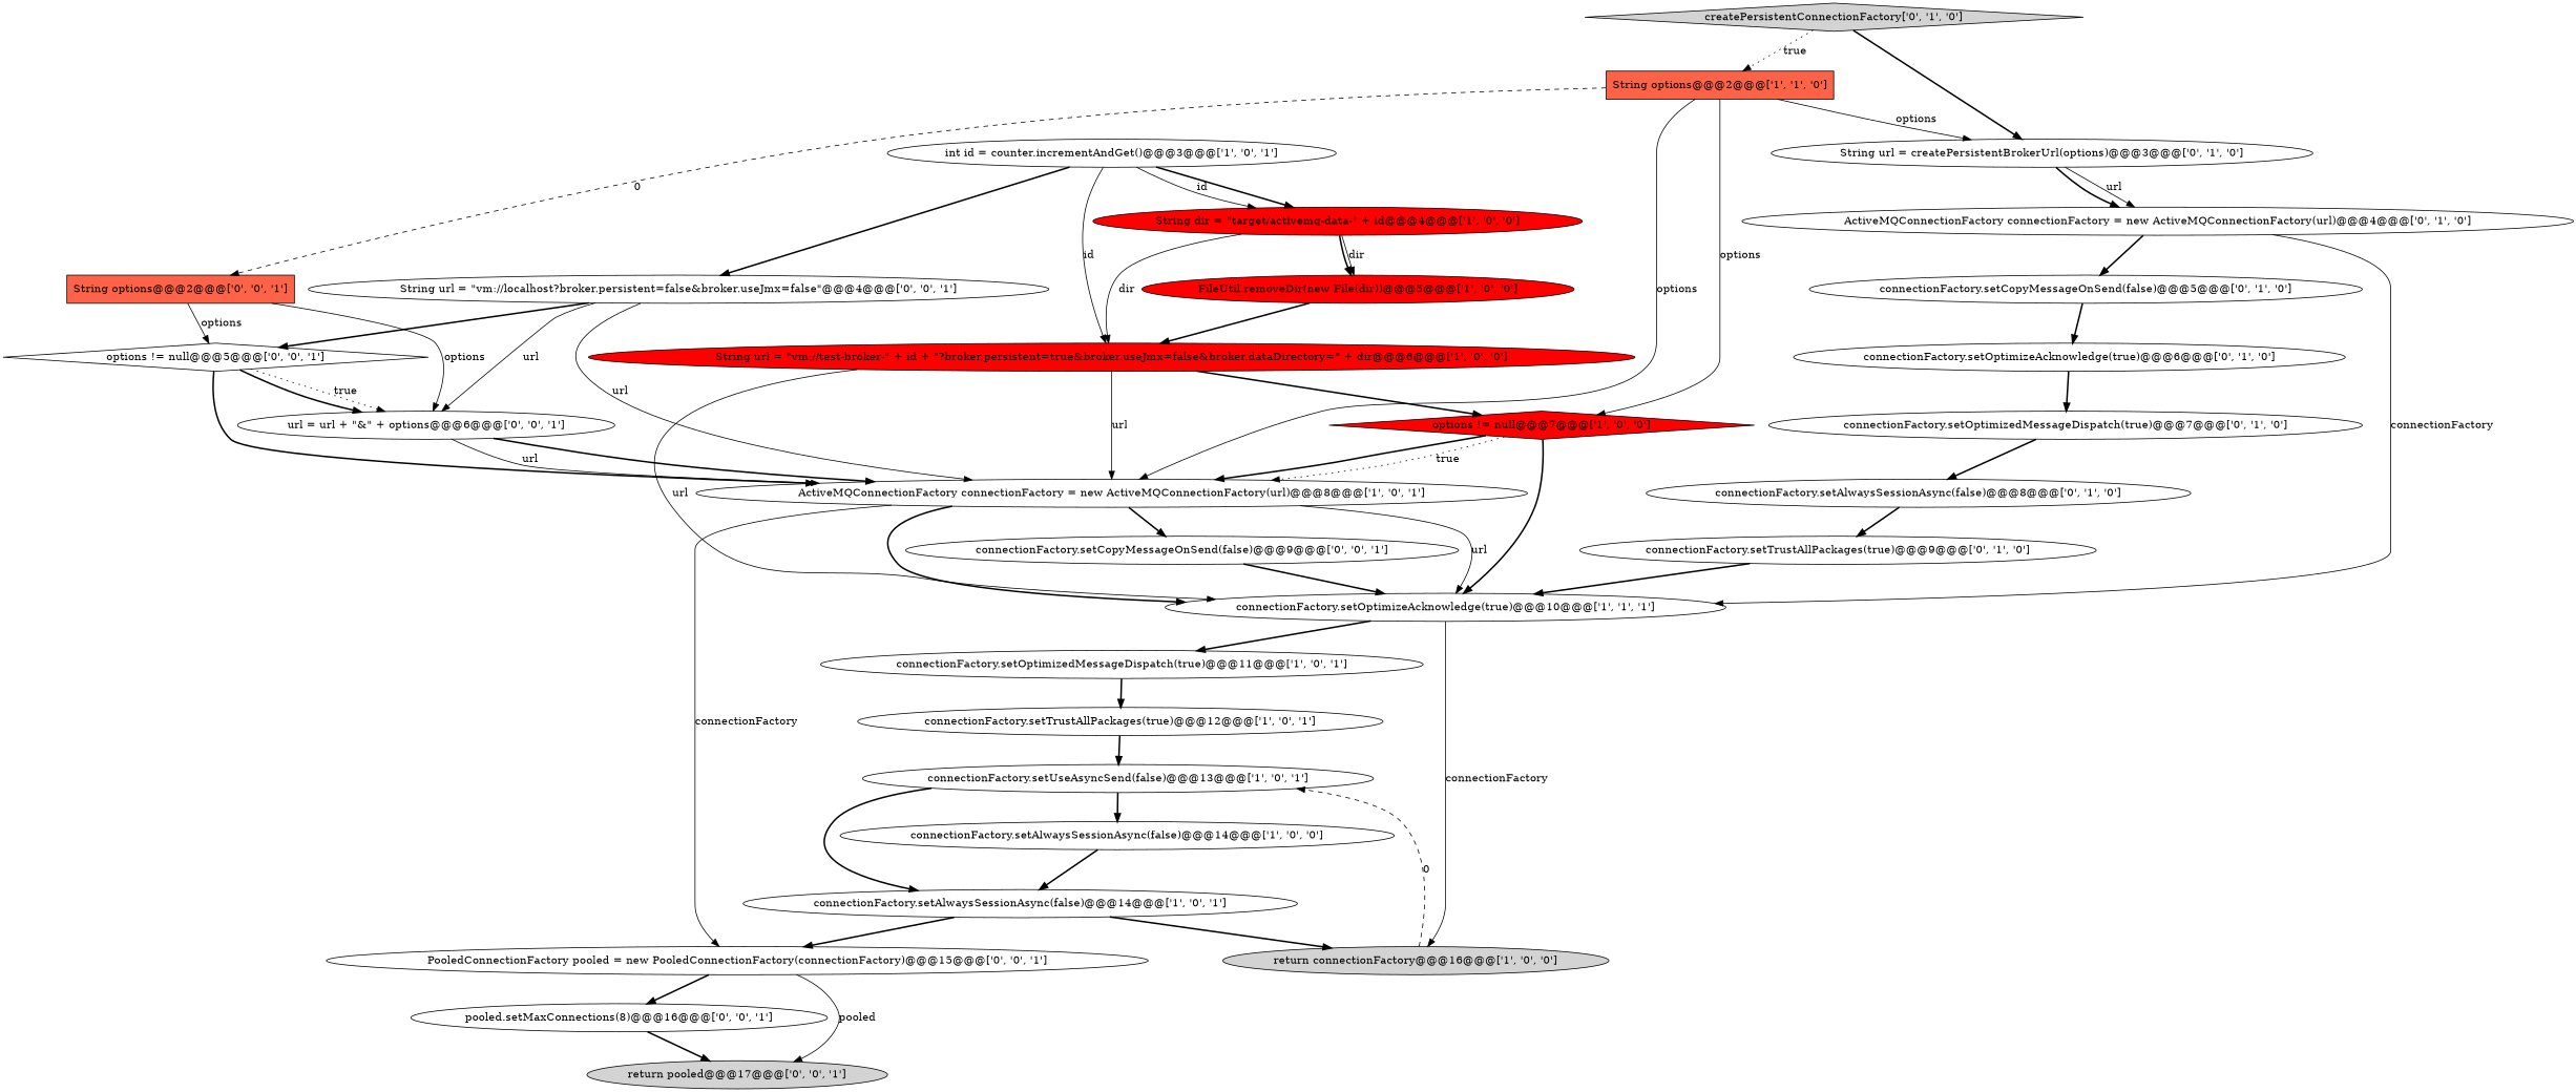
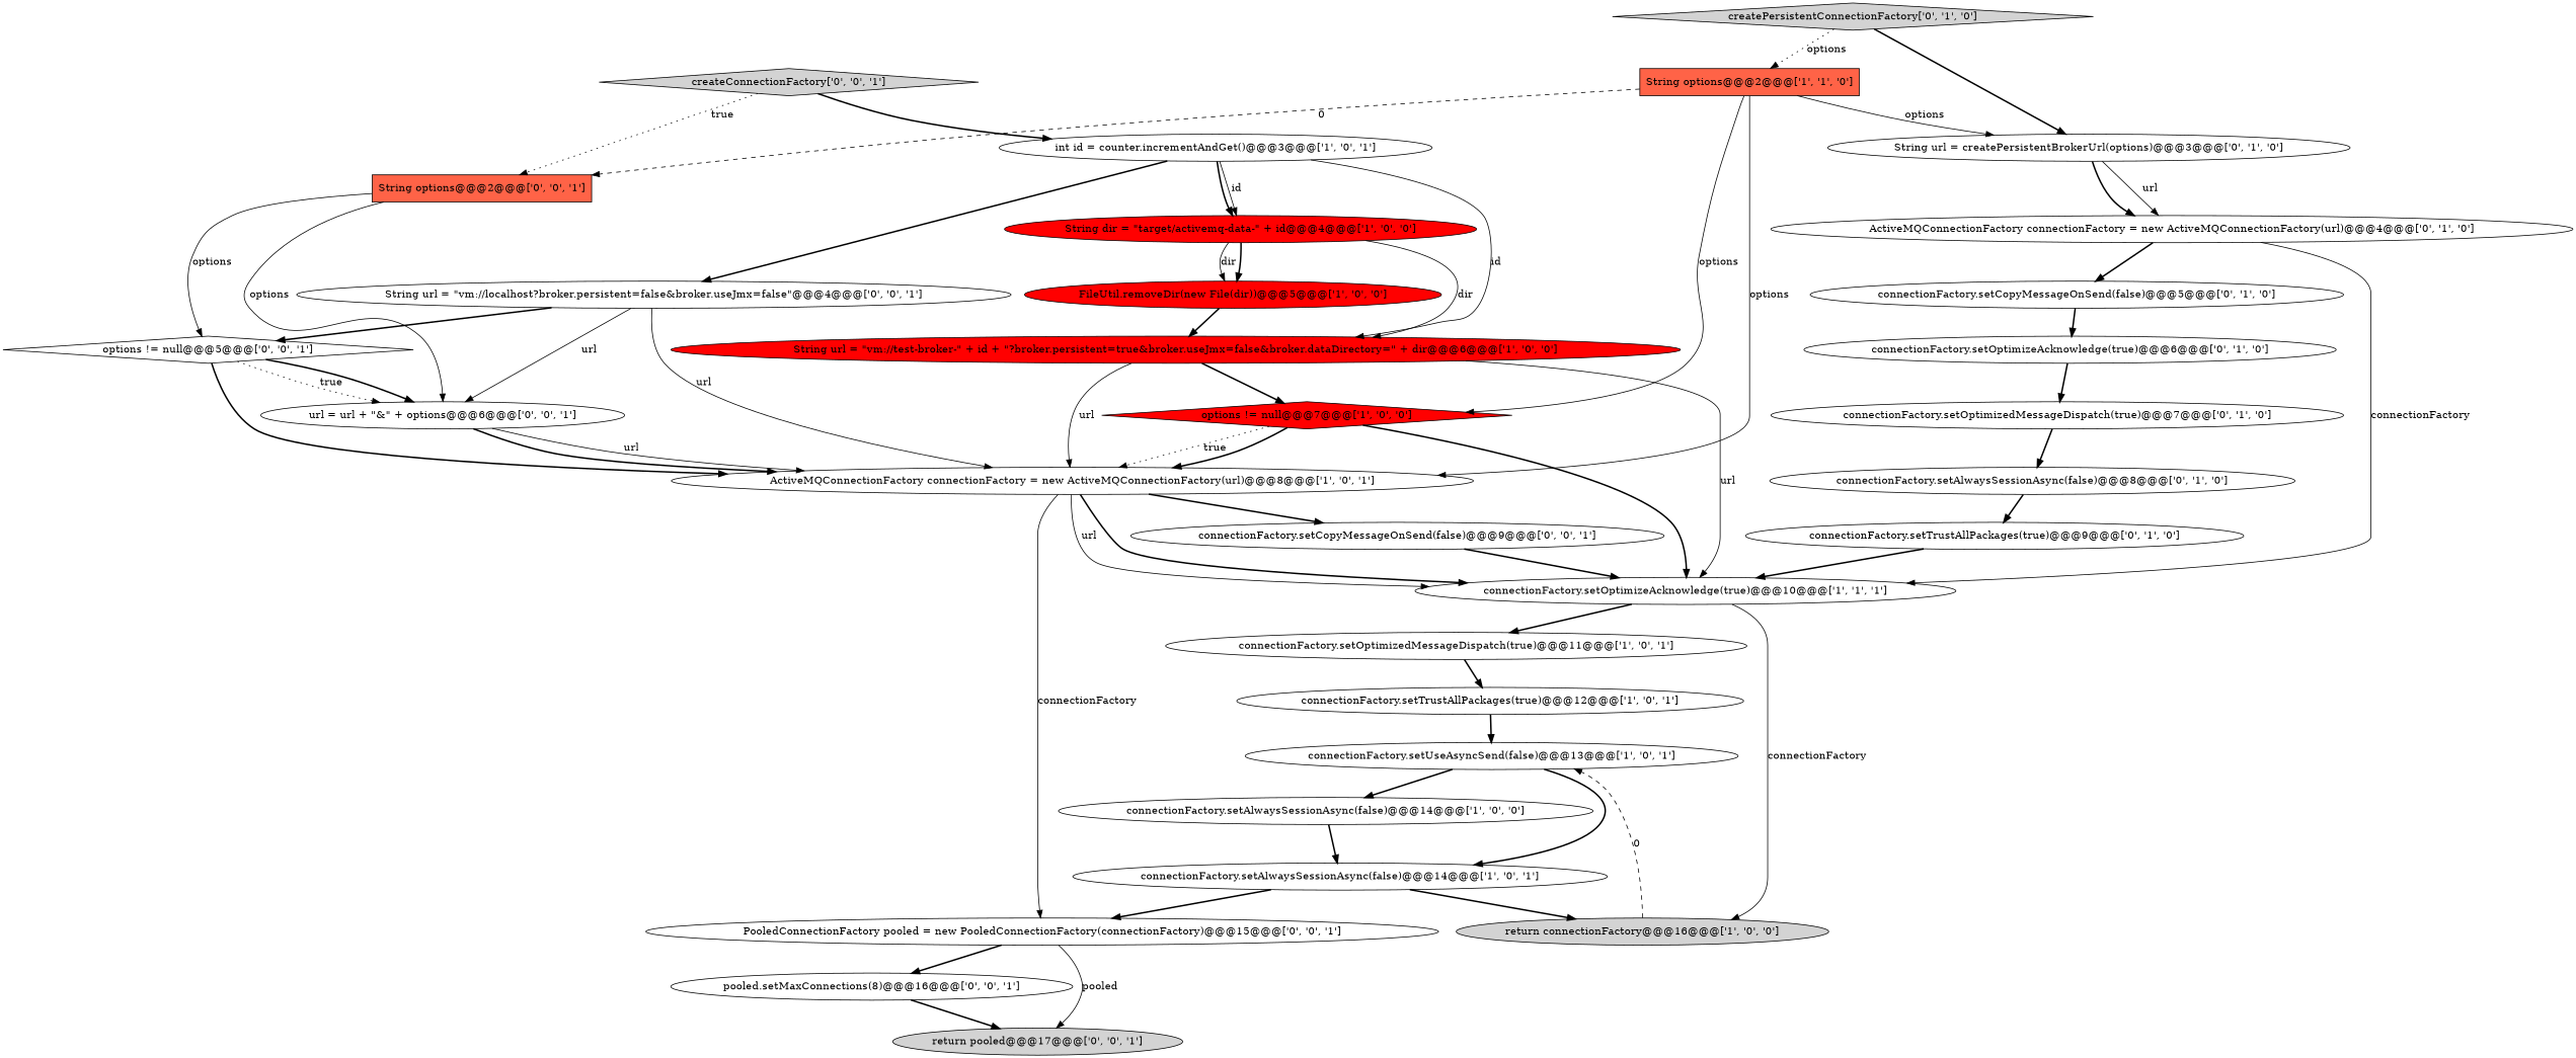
  digraph {
    node [fillcolor=white shape=ellipse style=filled]
    edge [style=bold]
    n1 [label="url = url + \"&\" + options@@@6@@@['0', '0', '1']"]
    n2 [label="ActiveMQConnectionFactory connectionFactory = new ActiveMQConnectionFactory(url)@@@8@@@['1', '0', '1']"]
    n3 [label="connectionFactory.setOptimizeAcknowledge(true)@@@10@@@['1', '1', '1']"]
    n4 [label="PooledConnectionFactory pooled = new PooledConnectionFactory(connectionFactory)@@@15@@@['0', '0', '1']"]
    n5 [label="connectionFactory.setCopyMessageOnSend(false)@@@9@@@['0', '0', '1']"]
    n6 [label="connectionFactory.setOptimizedMessageDispatch(true)@@@11@@@['1', '0', '1']"]
    n7 [label="connectionFactory.setTrustAllPackages(true)@@@12@@@['1', '0', '1']"]
    n8 [label="connectionFactory.setUseAsyncSend(false)@@@13@@@['1', '0', '1']"]
    n9 [label="connectionFactory.setOptimizeAcknowledge(true)@@@6@@@['0', '1', '0']"]
    n10 [label="connectionFactory.setOptimizedMessageDispatch(true)@@@7@@@['0', '1', '0']"]
    n11 [label="connectionFactory.setAlwaysSessionAsync(false)@@@8@@@['0', '1', '0']"]
    n12 [label="options != null@@@5@@@['0', '0', '1']" shape=diamond]
    n13 [label="pooled.setMaxConnections(8)@@@16@@@['0', '0', '1']"]
    n14 [fillcolor=lightgray label="return pooled@@@17@@@['0', '0', '1']"]
    n15 [label="String url = createPersistentBrokerUrl(options)@@@3@@@['0', '1', '0']"]
    n16 [label="ActiveMQConnectionFactory connectionFactory = new ActiveMQConnectionFactory(url)@@@4@@@['0', '1', '0']"]
    n17 [label="connectionFactory.setCopyMessageOnSend(false)@@@5@@@['0', '1', '0']"]
    n18 [label="connectionFactory.setTrustAllPackages(true)@@@9@@@['0', '1', '0']"]
    n19 [fillcolor=lightgray label="return connectionFactory@@@16@@@['1', '0', '0']"]
    n20 [label="connectionFactory.setAlwaysSessionAsync(false)@@@14@@@['1', '0', '1']"]
    n21 [label="connectionFactory.setAlwaysSessionAsync(false)@@@14@@@['1', '0', '0']"]
    n22 [fillcolor=tomato label="String options@@@2@@@['1', '1', '0']" shape=box]
    n23 [fillcolor=red label="options != null@@@7@@@['1', '0', '0']" shape=diamond]
    n24 [fillcolor=tomato label="String options@@@2@@@['0', '0', '1']" shape=box]
    n25 [label="int id = counter.incrementAndGet()@@@3@@@['1', '0', '1']"]
    n26 [fillcolor=red label="String url = \"vm://test-broker-\" + id + \"?broker.persistent=true&broker.useJmx=false&broker.dataDirectory=\" + dir@@@6@@@['1', '0', '0']"]
    n27 [label="String url = \"vm://localhost?broker.persistent=false&broker.useJmx=false\"@@@4@@@['0', '0', '1']"]
    n28 [fillcolor=red label="String dir = \"target/activemq-data-\" + id@@@4@@@['1', '0', '0']"]
    n29 [fillcolor=red label="FileUtil.removeDir(new File(dir))@@@5@@@['1', '0', '0']"]
+   n30 [fillcolor=lightgray label="createConnectionFactory['0', '0', '1']" shape=diamond]
    n31 [fillcolor=lightgray label="createPersistentConnectionFactory['0', '1', '0']" shape=diamond]
    n1 -> n2 [label=url style=solid]
    n1 -> n2
    n2 -> n3 [label=url style=solid]
    n2 -> n3
    n2 -> n4 [label=connectionFactory style=solid]
    n2 -> n5
    n3 -> n6
    n3 -> n19 [label=connectionFactory style=solid]
    n4 -> n13
    n4 -> n14 [label=pooled style=solid]
    n5 -> n3
    n6 -> n7
    n7 -> n8
    n8 -> n20
    n8 -> n21
    n9 -> n10
    n10 -> n11
    n11 -> n18
    n12 -> n1 [label=true style=dotted]
    n12 -> n1
    n12 -> n2
    n13 -> n14
    n15 -> n16 [label=url style=solid]
    n15 -> n16
    n16 -> n3 [label=connectionFactory style=solid]
    n16 -> n17
    n17 -> n9
    n18 -> n3
    n19 -> n8 [label=0 style=dashed]
    n20 -> n4
    n20 -> n19
    n21 -> n20
    n22 -> n2 [label=options style=solid]
    n22 -> n15 [label=options style=solid]
    n22 -> n23 [label=options style=solid]
    n22 -> n24 [label=0 style=dashed]
    n23 -> n2 [label=true style=dotted]
    n23 -> n2
    n23 -> n3
    n24 -> n1 [label=options style=solid]
    n24 -> n12 [label=options style=solid]
    n25 -> n26 [label=id style=solid]
    n25 -> n27
    n25 -> n28
    n25 -> n28 [label=id style=solid]
    n26 -> n2 [label=url style=solid]
    n26 -> n3 [label=url style=solid]
    n26 -> n23
    n27 -> n1 [label=url style=solid]
    n27 -> n2 [label=url style=solid]
    n27 -> n12
    n28 -> n26 [label=dir style=solid]
    n28 -> n29
    n28 -> n29 [label=dir style=solid]
    n29 -> n26
+   n30 -> n24 [label=true style=dotted]
+   n30 -> n25
    n31 -> n15
-   n31 -> n22 [label=true style=dotted]
+   n31 -> n22 [label=options style=dotted]
  }
